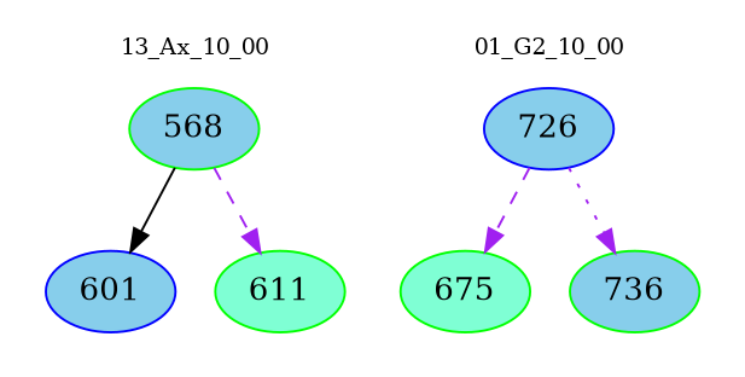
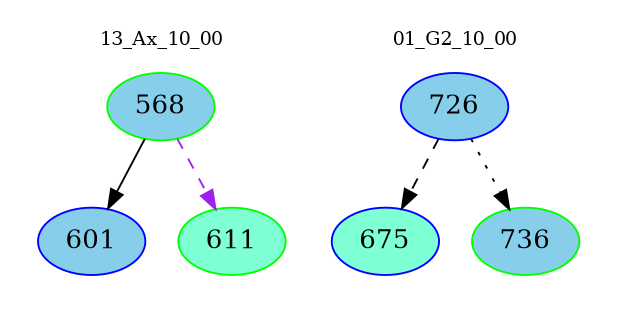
  digraph {
    node [color=green fillcolor=skyblue style=filled]
    edge [color=black style=dashed]
    n1 [label=568]
    n2 [color=blue label=601]
    n3 [fillcolor=aquamarine label=611]
    n4 [color=blue label=726]
-   n5 [fillcolor=aquamarine label=675]
+   n5 [color=blue fillcolor=aquamarine label=675]
    n6 [label=736]
    subgraph cluster_1 {
      color=white
      fontsize=10
      label="13_Ax_10_00"
      n1
      n2
      n3
    }
    subgraph cluster_2 {
      color=white
      fontsize=10
      label="01_G2_10_00"
      n4
      n5
      n6
    }
    n1 -> n2 [style=solid]
    n1 -> n3 [color=purple]
-   n4 -> n5 [color=purple]
-   n4 -> n6 [color=purple style=dotted]
+   n4 -> n5
+   n4 -> n6 [style=dotted]
  }
